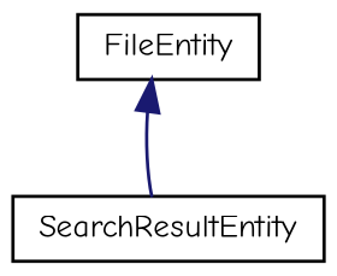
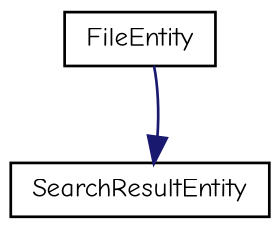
  digraph {
    rankdir=TB
    fontname="Comic Neue"
    node [color=black fillcolor=white fontname="Comic Neue" fontsize=10 shape=record style=filled]
    n1 [height=0.2 label=FileEntity width=0.4]
    n2 [height=0.2 label=SearchResultEntity width=0.4]
-   n1 -> n2 [color=midnightblue dir=back fontname="Comic Neue" fontsize=10 labelfontname=Helvetica labelfontsize=10 style=solid]
+   n2 -> n1 [color=midnightblue dir=back fontname="Comic Neue" fontsize=10 labelfontname=Helvetica labelfontsize=10 style=solid]
  }
